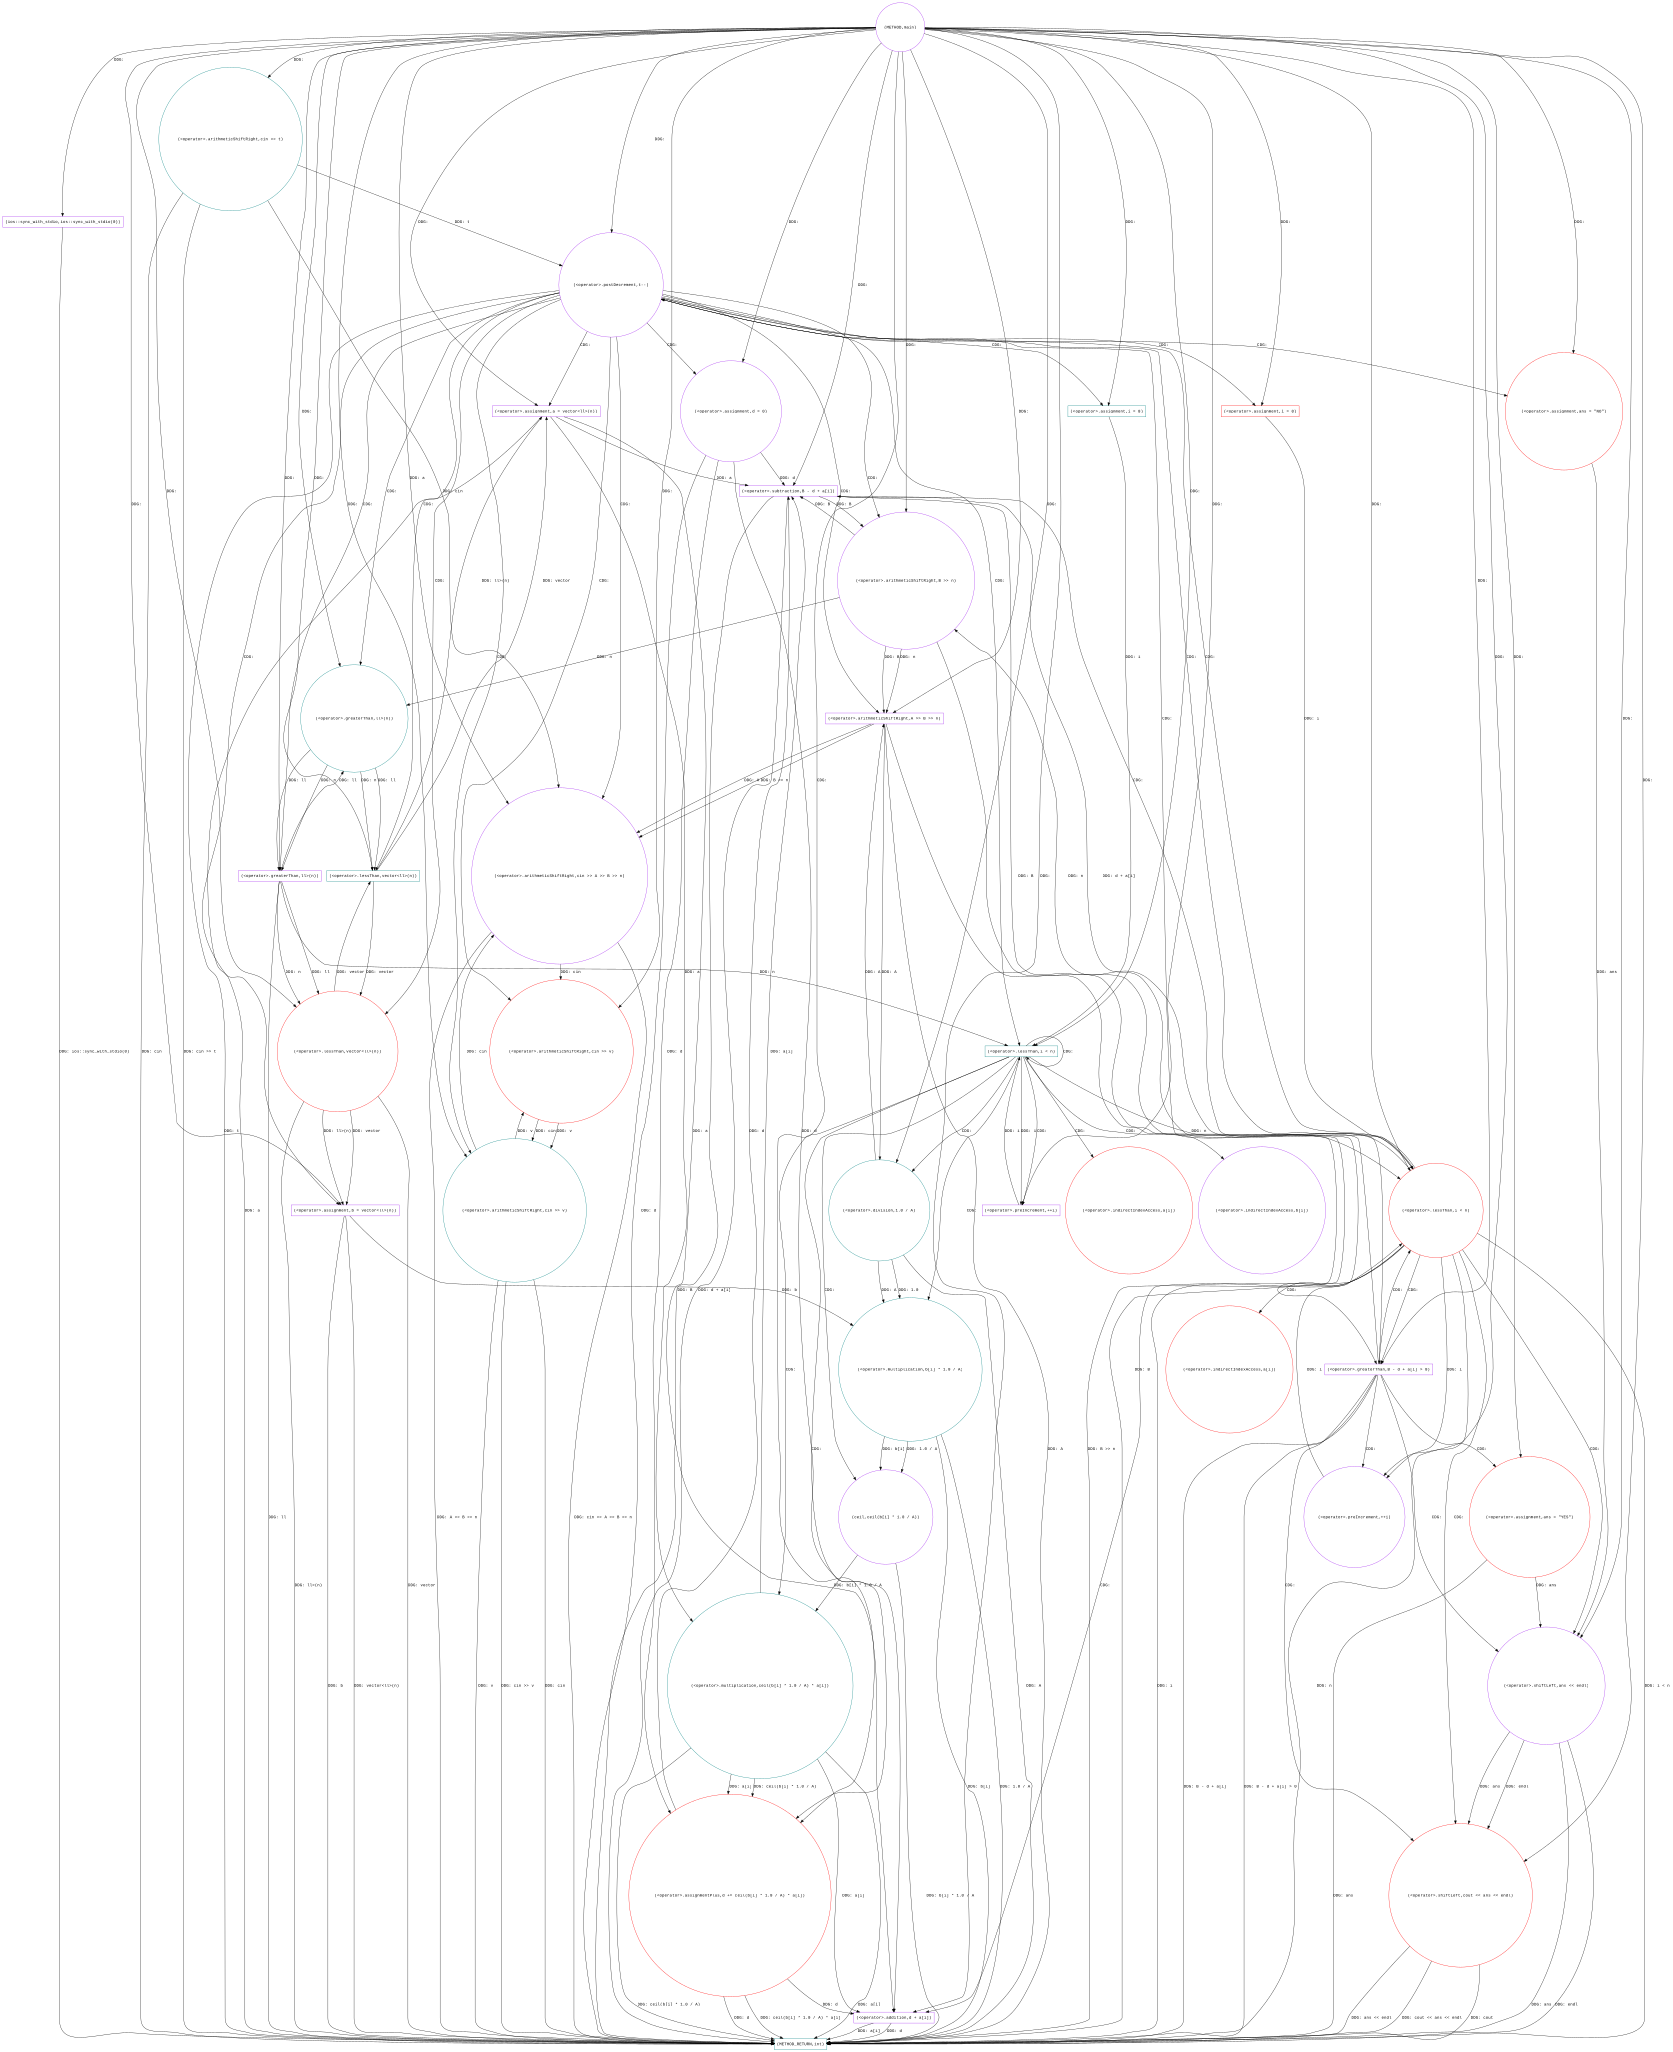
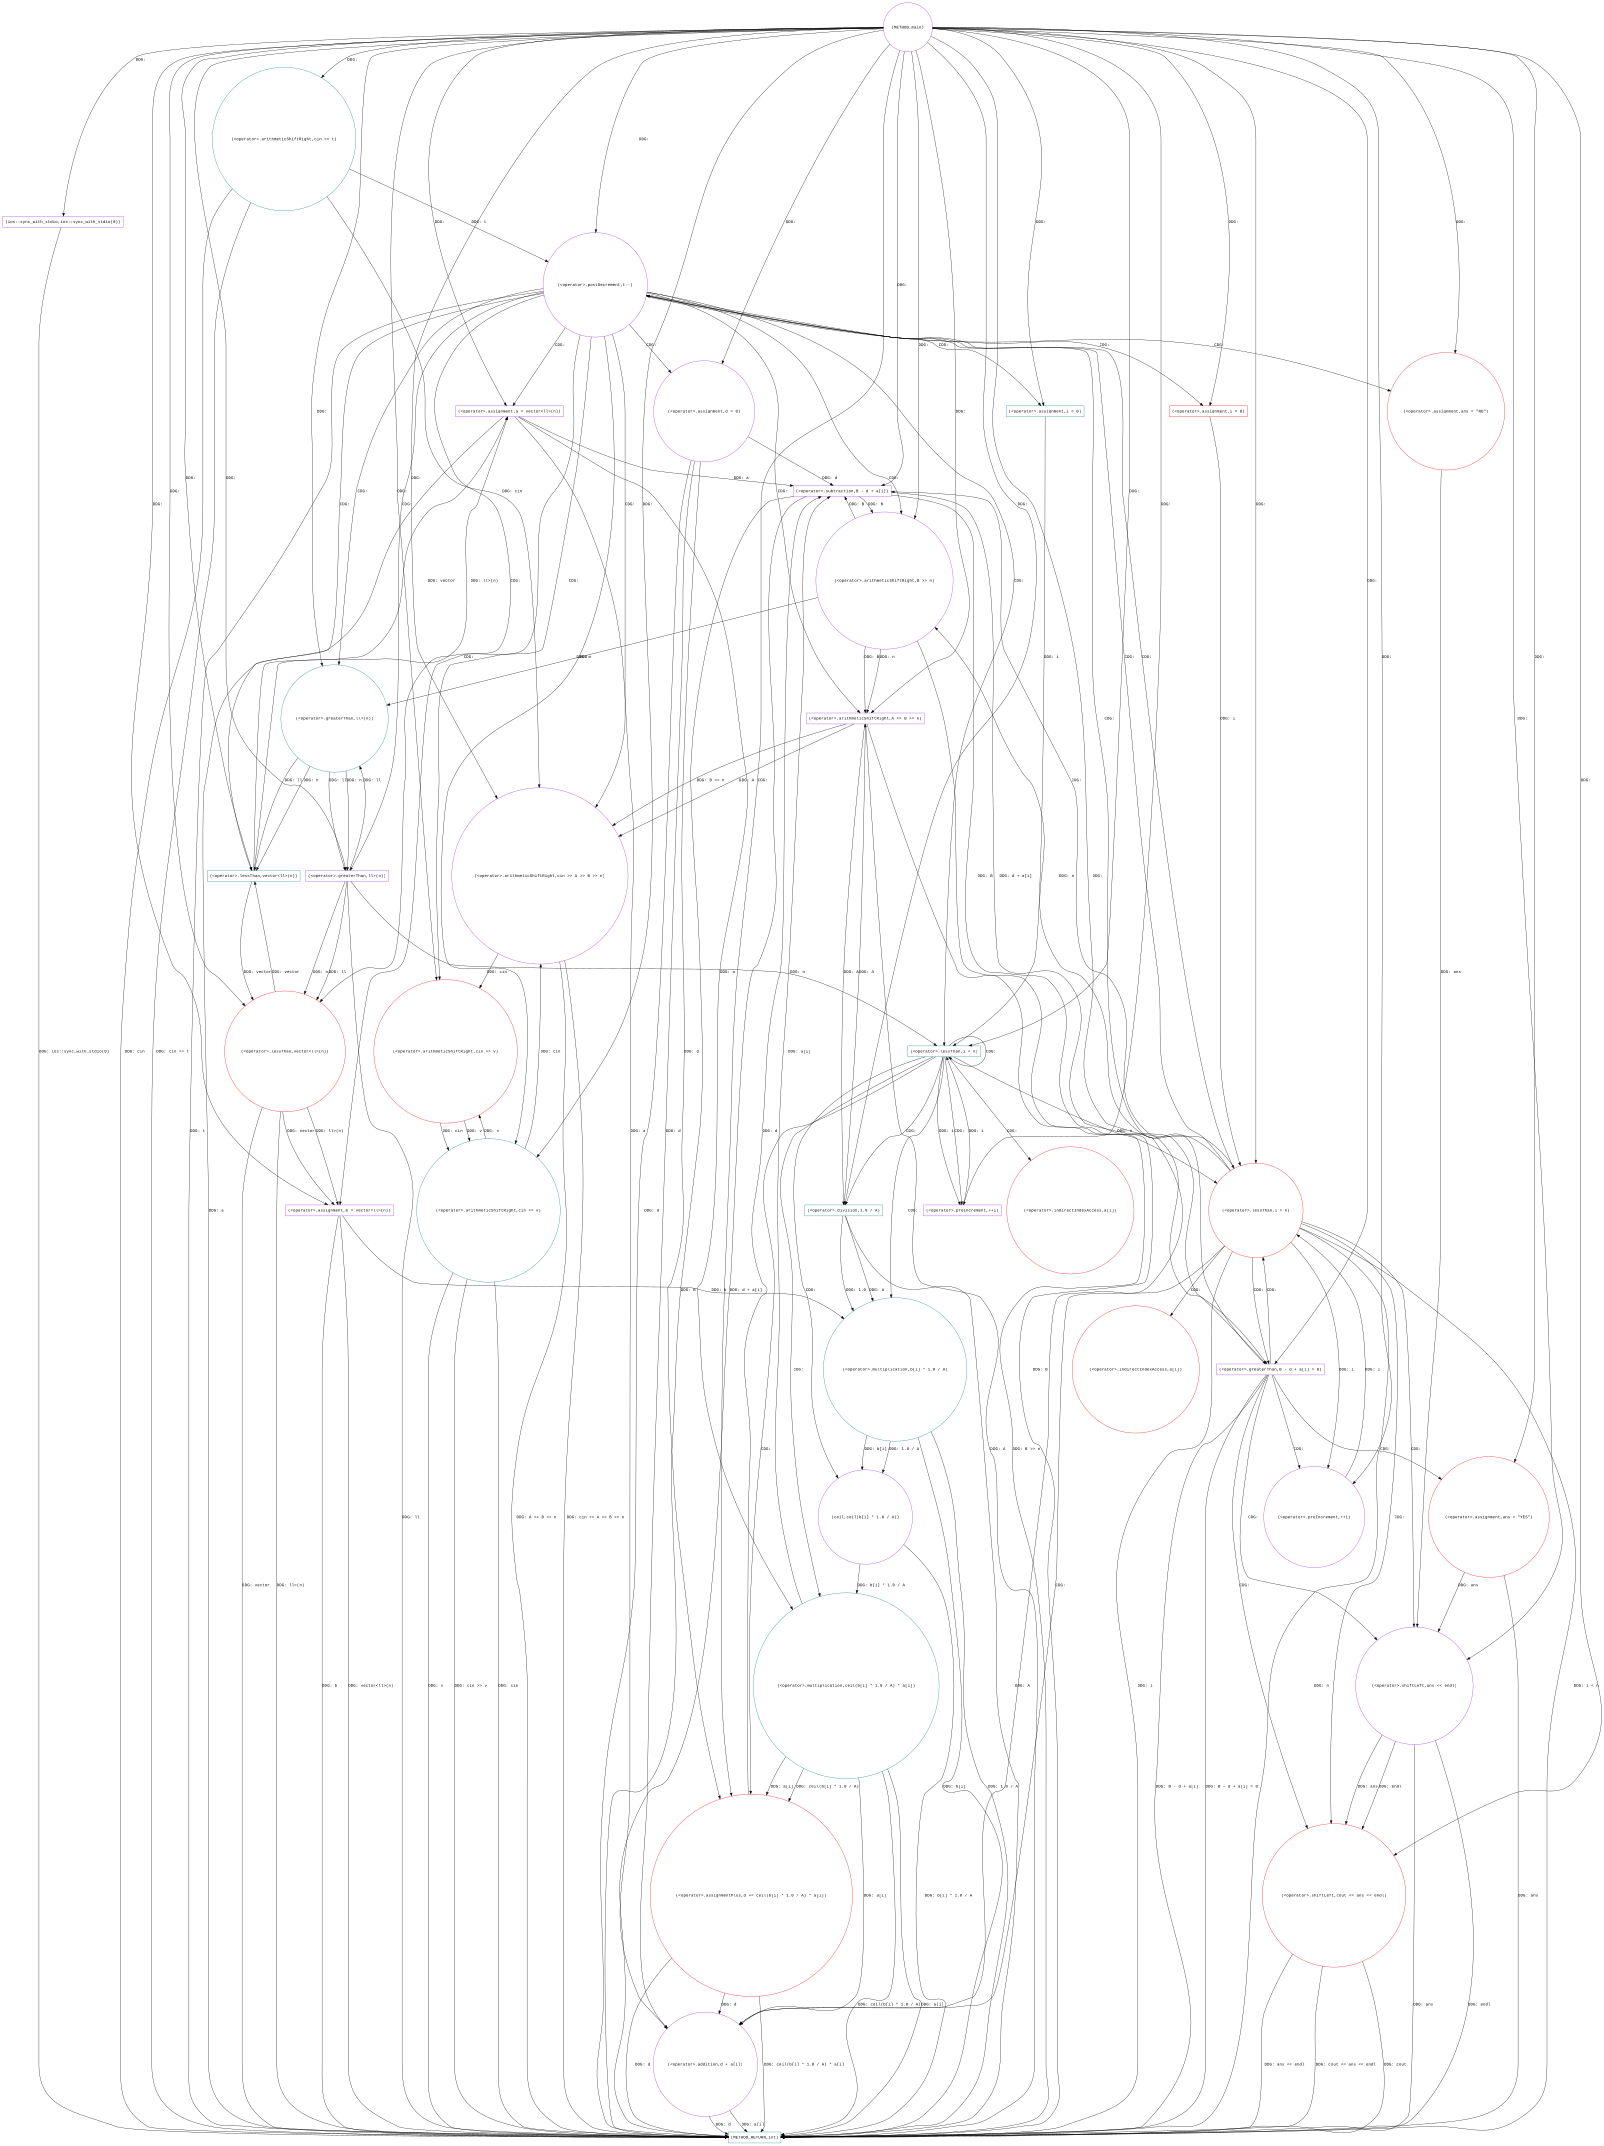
  digraph {
    fontname="Liberation Mono"
    node [color=purple fontname="Liberation Mono" shape=circle]
    edge [fontname="Liberation Mono"]
    n1 [label="(METHOD,main)"]
    n2 [label="(ios::sync_with_stdio,ios::sync_with_stdio(0))" shape=box]
    n3 [color=teal label="(<operator>.arithmeticShiftRight,cin >> t)"]
    n4 [label="(<operator>.postDecrement,t--)"]
    n5 [label="(<operator>.arithmeticShiftRight,cin >> A >> B >> n)"]
    n6 [label="(<operator>.assignment,a = vector<ll>(n))" shape=box]
    n7 [label="(<operator>.assignment,b = vector<ll>(n))" shape=box]
    n8 [color=red label="(<operator>.assignment,ans = \"NO\")"]
    n9 [label="(<operator>.assignment,d = 0)"]
    n10 [color=red label="(<operator>.shiftLeft,cout << ans << endl)"]
    n11 [color=red label="(<operator>.arithmeticShiftRight,cin >> v)"]
    n12 [color=teal label="(<operator>.arithmeticShiftRight,cin >> v)"]
    n13 [color=teal label="(<operator>.assignment,i = 0)" shape=box]
    n14 [color=teal label="(<operator>.lessThan,i < n)" shape=box]
    n15 [label="(<operator>.preIncrement,++i)" shape=box]
    n16 [color=red label="(<operator>.assignment,i = 0)" shape=box]
    n17 [color=red label="(<operator>.lessThan,i < n)"]
    n18 [label="(<operator>.preIncrement,++i)"]
    n19 [label="(<operator>.arithmeticShiftRight,A >> B >> n)" shape=box]
    n20 [color=teal label="(<operator>.lessThan,vector<ll>(n))" shape=box]
    n21 [color=red label="(<operator>.lessThan,vector<ll>(n))"]
    n22 [color=red label="(<operator>.assignmentPlus,d += ceil(b[i] * 1.0 / A) * a[i])"]
    n23 [label="(<operator>.shiftLeft,ans << endl)"]
    n24 [label="(<operator>.arithmeticShiftRight,B >> n)"]
    n25 [color=teal label="(<operator>.greaterThan,ll>(n))"]
    n26 [label="(<operator>.greaterThan,ll>(n))" shape=box]
    n27 [label="(<operator>.greaterThan,B - d + a[i] > 0)" shape=box]
    n28 [color=red label="(<operator>.assignment,ans = \"YES\")"]
    n29 [label="(<operator>.subtraction,B - d + a[i])" shape=box]
-   n30 [label="(<operator>.addition,d + a[i])" shape=box]
-   n31 [color=teal label="(<operator>.division,1.0 / A)"]
+   n30 [label="(<operator>.addition,d + a[i])"]
+   n31 [color=teal label="(<operator>.division,1.0 / A)" shape=box]
    n32 [color=teal label="(METHOD_RETURN,int)" shape=box]
    n33 [color=teal label="(<operator>.multiplication,ceil(b[i] * 1.0 / A) * a[i])"]
    n34 [color=teal label="(<operator>.multiplication,b[i] * 1.0 / A)"]
    n35 [label="(ceil,ceil(b[i] * 1.0 / A))"]
    n36 [color=red label="(<operator>.indirectIndexAccess,a[i])"]
-   n37 [label="(<operator>.indirectIndexAccess,b[i])"]
    n38 [color=red label="(<operator>.indirectIndexAccess,a[i])"]
    n1 -> n2 [label="DDG: "]
    n1 -> n3 [label="DDG: "]
    n1 -> n4 [label="DDG: "]
-   n1 -> n5 [label="DDG: a"]
+   n1 -> n5 [label="DDG: "]
    n1 -> n6 [label="DDG: "]
    n1 -> n7 [label="DDG: "]
    n1 -> n8 [label="DDG: "]
    n1 -> n9 [label="DDG: "]
    n1 -> n10 [label="DDG: "]
    n1 -> n11 [label="DDG: "]
    n1 -> n12 [label="DDG: "]
    n1 -> n13 [label="DDG: "]
    n1 -> n14 [label="DDG: "]
    n1 -> n15 [label="DDG: "]
    n1 -> n16 [label="DDG: "]
    n1 -> n17 [label="DDG: "]
    n1 -> n18 [label="DDG: "]
    n1 -> n19 [label="DDG: "]
    n1 -> n20 [label="DDG: "]
    n1 -> n21 [label="DDG: "]
    n1 -> n22 [label="CDG: "]
    n1 -> n23 [label="DDG: "]
    n1 -> n24 [label="DDG: "]
    n1 -> n25 [label="DDG: "]
    n1 -> n26 [label="DDG: "]
    n1 -> n27 [label="DDG: "]
    n1 -> n28 [label="DDG: "]
    n1 -> n29 [label="DDG: "]
    n1 -> n30 [label="DDG: "]
    n1 -> n31 [label="DDG: "]
    n2 -> n32 [label="DDG: ios::sync_with_stdio(0)"]
    n3 -> n4 [label="DDG: t"]
    n3 -> n5 [label="DDG: cin"]
    n3 -> n32 [label="DDG: cin"]
    n3 -> n32 [label="DDG: cin >> t"]
    n4 -> n5 [label="CDG: "]
    n4 -> n6 [label="CDG: "]
    n4 -> n7 [label="CDG: "]
    n4 -> n8 [label="CDG: "]
    n4 -> n9 [label="CDG: "]
    n4 -> n11 [label="CDG: "]
    n4 -> n12 [label="CDG: "]
    n4 -> n13 [label="CDG: "]
    n4 -> n14 [label="CDG: "]
    n4 -> n16 [label="CDG: "]
    n4 -> n17 [label="CDG: "]
    n4 -> n19 [label="CDG: "]
    n4 -> n20 [label="CDG: "]
    n4 -> n21 [label="CDG: "]
    n4 -> n24 [label="CDG: "]
    n4 -> n25 [label="CDG: "]
    n4 -> n26 [label="CDG: "]
    n4 -> n32 [label="DDG: t"]
    n5 -> n11 [label="DDG: cin"]
    n5 -> n32 [label="DDG: A >> B >> n"]
    n5 -> n32 [label="DDG: cin >> A >> B >> n"]
    n6 -> n29 [label="DDG: a"]
    n6 -> n30 [label="DDG: a"]
    n6 -> n32 [label="DDG: a"]
    n6 -> n33 [label="DDG: a"]
    n7 -> n32 [label="DDG: b"]
    n7 -> n32 [label="DDG: vector<ll>(n)"]
    n7 -> n34 [label="DDG: b"]
    n8 -> n23 [label="DDG: ans"]
    n9 -> n22 [label="DDG: d"]
    n9 -> n29 [label="DDG: d"]
    n9 -> n30 [label="DDG: d"]
    n9 -> n32 [label="DDG: d"]
    n10 -> n32 [label="DDG: ans << endl"]
    n10 -> n32 [label="DDG: cout << ans << endl"]
    n10 -> n32 [label="DDG: cout"]
    n11 -> n12 [label="DDG: cin"]
    n11 -> n12 [label="DDG: v"]
    n12 -> n5 [label="DDG: cin"]
    n12 -> n11 [label="DDG: v"]
    n12 -> n32 [label="DDG: cin"]
    n12 -> n32 [label="DDG: v"]
    n12 -> n32 [label="DDG: cin >> v"]
    n13 -> n14 [label="DDG: i"]
    n14 -> n14 [label="CDG: "]
    n14 -> n15 [label="DDG: i"]
    n14 -> n15 [label="CDG: "]
    n14 -> n17 [label="DDG: n"]
    n14 -> n22 [label="CDG: "]
    n14 -> n31 [label="CDG: "]
    n14 -> n33 [label="CDG: "]
    n14 -> n34 [label="CDG: "]
    n14 -> n35 [label="CDG: "]
    n14 -> n36 [label="CDG: "]
-   n14 -> n37 [label="CDG: "]
    n15 -> n14 [label="DDG: i"]
    n16 -> n17 [label="DDG: i"]
    n17 -> n4 [label="CDG: "]
    n17 -> n10 [label="CDG: "]
    n17 -> n18 [label="DDG: i"]
    n17 -> n23 [label="CDG: "]
    n17 -> n24 [label="DDG: n"]
    n17 -> n27 [label="CDG: "]
    n17 -> n29 [label="CDG: "]
    n17 -> n30 [label="CDG: "]
    n17 -> n32 [label="DDG: i"]
    n17 -> n32 [label="DDG: n"]
    n17 -> n32 [label="DDG: i < n"]
    n17 -> n38 [label="CDG: "]
    n18 -> n17 [label="DDG: i"]
    n19 -> n5 [label="DDG: B >> n"]
    n19 -> n5 [label="DDG: A"]
    n19 -> n31 [label="DDG: A"]
    n19 -> n32 [label="DDG: A"]
    n19 -> n32 [label="DDG: B >> n"]
    n20 -> n6 [label="DDG: ll>(n)"]
    n20 -> n6 [label="DDG: vector"]
    n20 -> n21 [label="DDG: vector"]
    n21 -> n7 [label="DDG: vector"]
    n21 -> n7 [label="DDG: ll>(n)"]
    n21 -> n20 [label="DDG: vector"]
    n21 -> n32 [label="DDG: vector"]
    n21 -> n32 [label="DDG: ll>(n)"]
    n22 -> n29 [label="DDG: d"]
    n22 -> n30 [label="DDG: d"]
    n22 -> n32 [label="DDG: d"]
    n22 -> n32 [label="DDG: ceil(b[i] * 1.0 / A) * a[i]"]
    n23 -> n10 [label="DDG: ans"]
    n23 -> n10 [label="DDG: endl"]
    n23 -> n32 [label="DDG: ans"]
    n23 -> n32 [label="DDG: endl"]
    n24 -> n19 [label="DDG: B"]
    n24 -> n19 [label="DDG: n"]
    n24 -> n25 [label="DDG: n"]
    n24 -> n29 [label="DDG: B"]
    n24 -> n32 [label="DDG: B"]
    n25 -> n20 [label="DDG: n"]
    n25 -> n20 [label="DDG: ll"]
    n25 -> n26 [label="DDG: ll"]
    n25 -> n26 [label="DDG: n"]
    n26 -> n14 [label="DDG: n"]
    n26 -> n21 [label="DDG: n"]
    n26 -> n21 [label="DDG: ll"]
    n26 -> n25 [label="DDG: ll"]
    n26 -> n32 [label="DDG: ll"]
    n27 -> n4 [label="CDG: "]
    n27 -> n10 [label="CDG: "]
    n27 -> n17 [label="CDG: "]
    n27 -> n18 [label="CDG: "]
    n27 -> n23 [label="CDG: "]
    n27 -> n28 [label="CDG: "]
    n27 -> n32 [label="DDG: B - d + a[i]"]
    n27 -> n32 [label="DDG: B - d + a[i] > 0"]
    n28 -> n23 [label="DDG: ans"]
    n28 -> n32 [label="DDG: ans"]
    n29 -> n24 [label="DDG: B"]
    n29 -> n27 [label="DDG: B"]
    n29 -> n27 [label="DDG: d + a[i]"]
    n29 -> n32 [label="DDG: B"]
    n29 -> n32 [label="DDG: d + a[i]"]
    n30 -> n32 [label="DDG: d"]
    n30 -> n32 [label="DDG: a[i]"]
    n31 -> n19 [label="DDG: A"]
    n31 -> n32 [label="DDG: A"]
    n31 -> n34 [label="DDG: 1.0"]
    n31 -> n34 [label="DDG: A"]
    n33 -> n22 [label="DDG: ceil(b[i] * 1.0 / A)"]
    n33 -> n22 [label="DDG: a[i]"]
    n33 -> n29 [label="DDG: a[i]"]
    n33 -> n30 [label="DDG: a[i]"]
    n33 -> n32 [label="DDG: ceil(b[i] * 1.0 / A)"]
    n33 -> n32 [label="DDG: a[i]"]
    n34 -> n32 [label="DDG: b[i]"]
    n34 -> n32 [label="DDG: 1.0 / A"]
    n34 -> n35 [label="DDG: 1.0 / A"]
    n34 -> n35 [label="DDG: b[i]"]
    n35 -> n32 [label="DDG: b[i] * 1.0 / A"]
    n35 -> n33 [label="DDG: b[i] * 1.0 / A"]
  }
